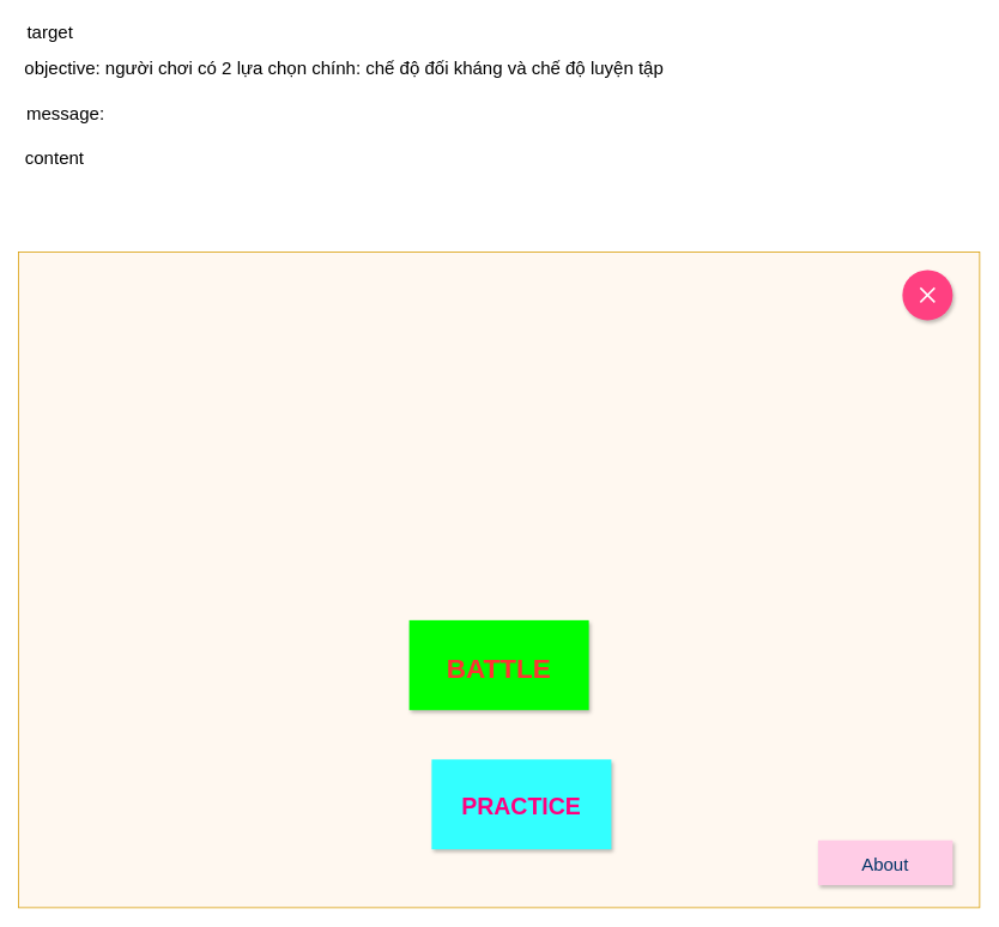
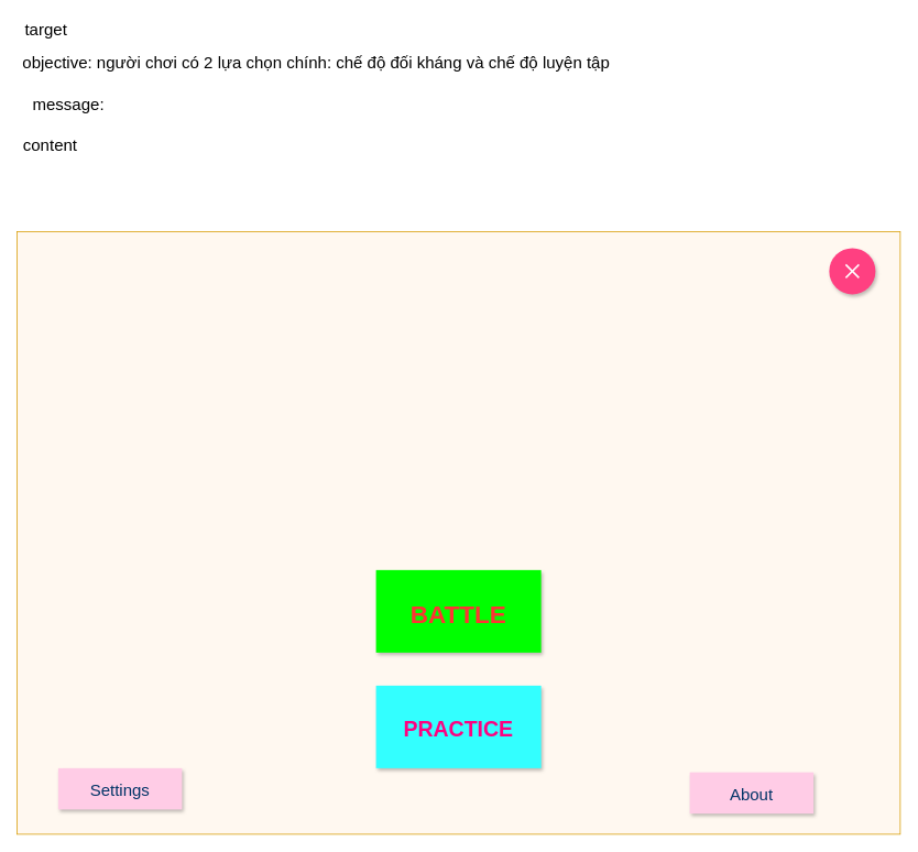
  <mxCell id="0" />
  <mxCell id="1" parent="0" />
  <mxCell id="2" value="" style="rounded=0;whiteSpace=wrap;html=1;fontSize=20;fillColor=#ffe6cc;strokeColor=#d79b00;fillOpacity=30;" parent="1" vertex="1"><mxGeometry x="20" y="280" width="1070" height="730" as="geometry" /></mxCell>
  <mxCell id="3" value="BATTLE" style="dashed=0;align=center;fontSize=30;shape=rect;fillColor=#00FF00;strokeColor=none;fontStyle=1;shadow=1;fontColor=#FF3333;" parent="1" vertex="1"><mxGeometry x="455" y="690" width="200" height="100" as="geometry" /></mxCell>
- <mxCell id="4" value="PRACTICE" style="dashed=0;align=center;fontSize=26;shape=rect;fillColor=#33FFFF;strokeColor=none;fontStyle=1;shadow=1;fontColor=#FF0080;" parent="1" vertex="1"><mxGeometry x="480" y="845" width="200" height="100" as="geometry" /></mxCell>
- <mxCell id="5" value="About" style="dashed=0;align=center;fontSize=20;shape=rect;fillColor=#FFCCE6;strokeColor=none;fontStyle=0;shadow=1;fontColor=#003366;" parent="1" vertex="1"><mxGeometry x="910" y="935" width="150" height="50" as="geometry" /></mxCell>
+ <mxCell id="4" value="PRACTICE" style="dashed=0;align=center;fontSize=26;shape=rect;fillColor=#33FFFF;strokeColor=none;fontStyle=1;shadow=1;fontColor=#FF0080;" parent="1" vertex="1"><mxGeometry x="455" y="830" width="200" height="100" as="geometry" /></mxCell>
+ <mxCell id="5" value="About" style="dashed=0;align=center;fontSize=20;shape=rect;fillColor=#FFCCE6;strokeColor=none;fontStyle=0;shadow=1;fontColor=#003366;" parent="1" vertex="1"><mxGeometry x="835" y="935" width="150" height="50" as="geometry" /></mxCell>
+ <mxCell id="6" value="Settings" style="dashed=0;align=center;fontSize=20;shape=rect;fillColor=#FFCCE6;strokeColor=none;fontStyle=0;shadow=1;fontColor=#003366;" parent="1" vertex="1"><mxGeometry x="70" y="930" width="150" height="50" as="geometry" /></mxCell>
  <mxCell id="7" value="" style="shape=ellipse;strokeColor=none;fillColor=#FF4081;shadow=1;gradientColor=none;fontFamily=Comic Sans MS;fontSize=50;fontColor=#003366;" parent="1" vertex="1"><mxGeometry x="1004" y="300" width="56" height="56" as="geometry" /></mxCell>
  <mxCell id="8" value="" style="dashed=0;html=1;shape=mxgraph.gmdl.x;strokeColor=#ffffff;strokeWidth=2;" parent="7" vertex="1"><mxGeometry x="0.5" y="0.5" width="16" height="16" relative="1" as="geometry"><mxPoint x="-8" y="-8" as="offset" /></mxGeometry></mxCell>
  <mxCell id="9" value="&lt;span&gt;objective: người chơi có 2 lựa chọn chính: chế độ đối kháng và chế độ luyện tập&amp;nbsp;&lt;/span&gt;" style="text;html=1;align=center;verticalAlign=middle;resizable=0;points=[];autosize=1;fontSize=20;fontColor=#000000;" vertex="1" parent="1"><mxGeometry x="20" y="60" width="730" height="30" as="geometry" /></mxCell>
- <mxCell id="10" value="message:&amp;nbsp;" style="text;html=1;align=center;verticalAlign=middle;resizable=0;points=[];autosize=1;fontSize=20;fontColor=#000000;" vertex="1" parent="1"><mxGeometry x="20" y="110" width="110" height="30" as="geometry" /></mxCell>
+ <mxCell id="10" value="message:&amp;nbsp;" style="text;html=1;align=center;verticalAlign=middle;resizable=0;points=[];autosize=1;fontSize=20;fontColor=#000000;" vertex="1" parent="1"><mxGeometry x="30" y="110" width="110" height="30" as="geometry" /></mxCell>
  <mxCell id="11" value="target" style="text;html=1;align=center;verticalAlign=middle;resizable=0;points=[];autosize=1;fontSize=20;fontColor=#000000;" vertex="1" parent="1"><mxGeometry x="20" y="20" width="70" height="30" as="geometry" /></mxCell>
  <mxCell id="12" value="content" style="text;html=1;align=center;verticalAlign=middle;resizable=0;points=[];autosize=1;fontSize=20;fontColor=#000000;" vertex="1" parent="1"><mxGeometry x="20" y="160" width="80" height="30" as="geometry" /></mxCell>
